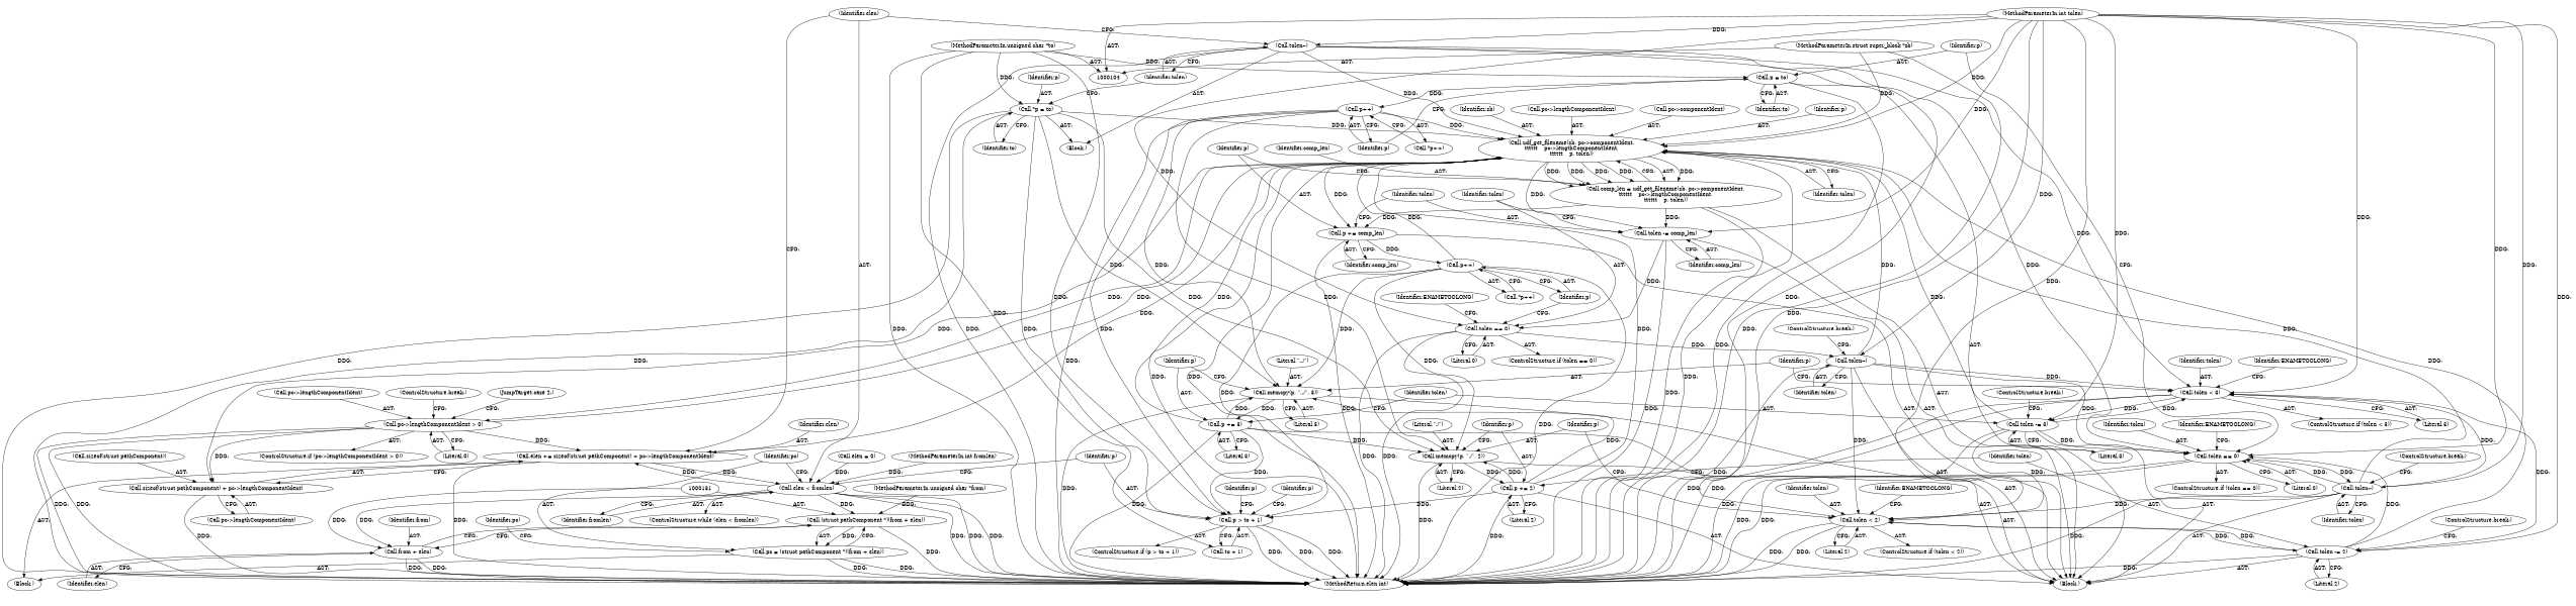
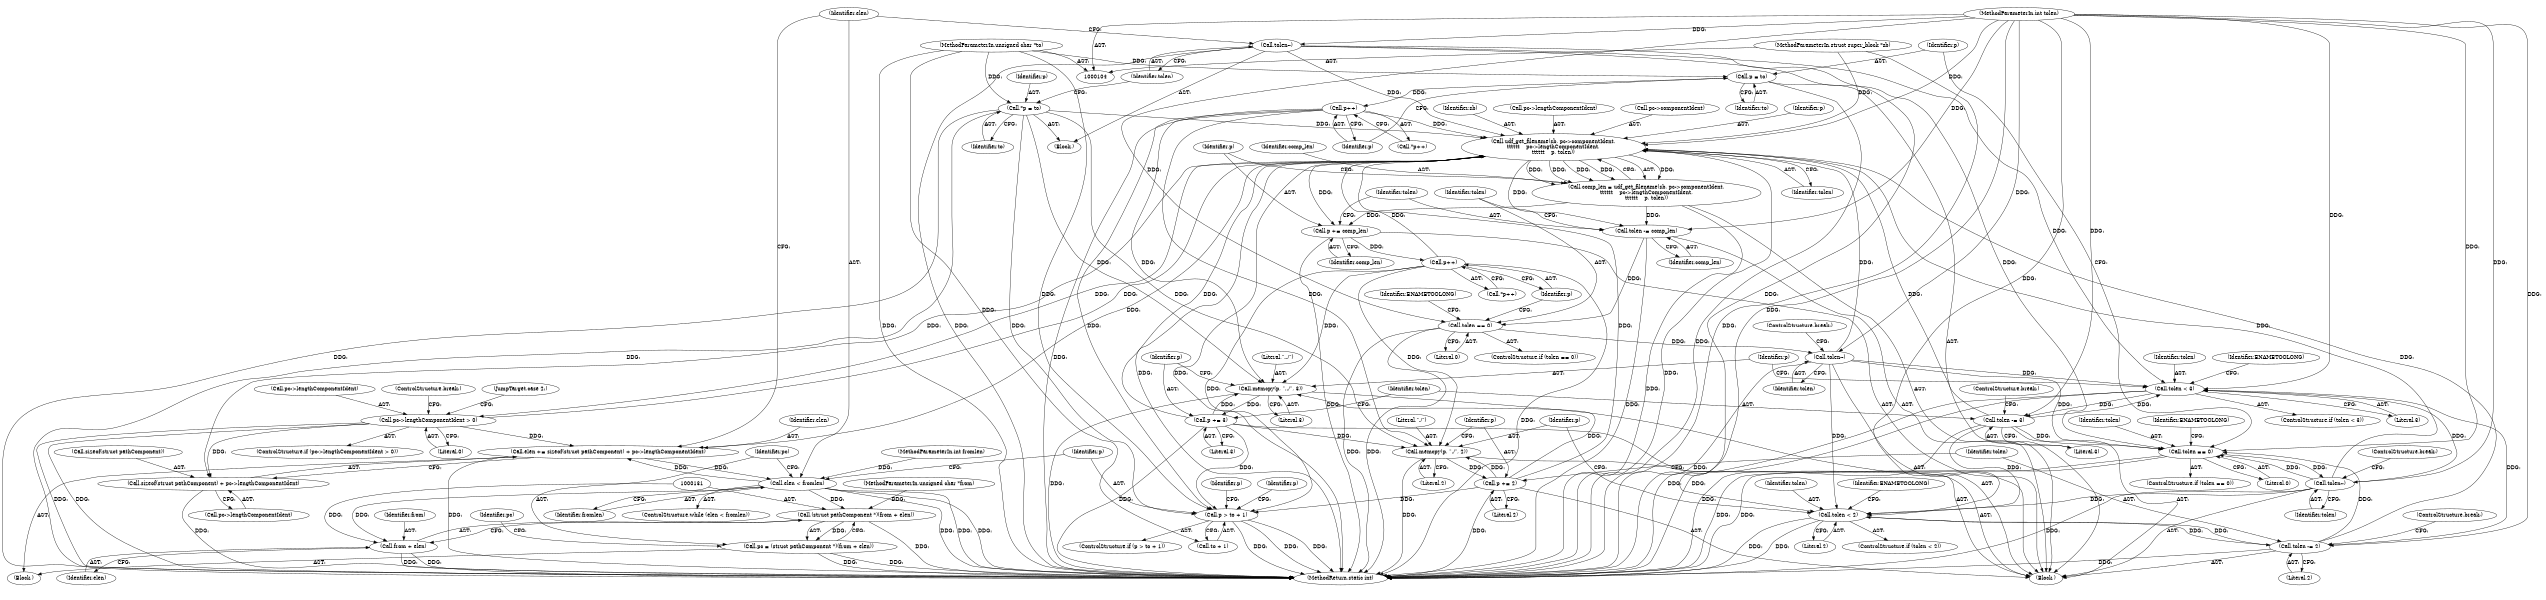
  digraph {
    n1 [label="(Call,udf_get_filename(sb, pc->componentIdent,\n\t\t\t\t\t\t    pc->lengthComponentIdent,\n\t\t\t\t\t\t    p, tolen))"]
    n2 [label="(Call,pc->lengthComponentIdent > 0)"]
    n3 [label="(Call,p += comp_len)"]
    n4 [label="(Call,comp_len = udf_get_filename(sb, pc->componentIdent,\n\t\t\t\t\t\t    pc->lengthComponentIdent,\n\t\t\t\t\t\t    p, tolen))"]
    n5 [label="(Call,tolen -= comp_len)"]
    n6 [label="(Call,elen += sizeof(struct pathComponent) + pc->lengthComponentIdent)"]
    n7 [label="(Call,sizeof(struct pathComponent) + pc->lengthComponentIdent)"]
-   n8 [label="(MethodReturn,elen int)"]
+   n8 [label="(MethodReturn,static int)"]
    n9 [label="(Identifier,tolen)"]
    n10 [label="(ControlStructure,if (pc->lengthComponentIdent > 0))"]
    n11 [label="(Literal,0)"]
    n12 [label="(Block,)"]
    n13 [label="(Call,p++)"]
    n14 [label="(Identifier,comp_len)"]
    n15 [label="(Call,tolen == 0)"]
    n16 [label="(Identifier,comp_len)"]
    n17 [label="(Call,elen < fromlen)"]
    n18 [label="(Block,)"]
    n19 [label="(Call,pc->lengthComponentIdent)"]
    n20 [label="(MethodParameterIn,struct super_block *sb)"]
    1000104
    n22 [label="(Call,p += 3)"]
    n23 [label="(Call,memcpy(p, \"../\", 3))"]
    n24 [label="(Call,memcpy(p, \"./\", 2))"]
    n25 [label="(Call,p > to + 1)"]
    n26 [label="(Literal,3)"]
    n27 [label="(Literal,3)"]
    n28 [label="(Call,p += 2)"]
    n29 [label="(Literal,2)"]
    n30 [label="(Call,to + 1)"]
    n31 [label="(ControlStructure,if (p > to + 1))"]
    n32 [label="(Literal,2)"]
    n33 [label="(Call,*p++)"]
    n34 [label="(Identifier,p)"]
    n35 [label="(Call,*p = to)"]
    n36 [label="(Identifier,to)"]
    n37 [label="(Block,)"]
    n38 [label="(MethodParameterIn,unsigned char *to)"]
    n39 [label="(Call,p = to)"]
    n40 [label="(Call,p++)"]
    n41 [label="(Identifier,to)"]
    n42 [label="(Identifier,p)"]
    n43 [label="(Call,*p++)"]
    n44 [label="(Call,tolen--)"]
    n45 [label="(Call,tolen < 3)"]
    n46 [label="(Call,tolen < 2)"]
    n47 [label="(Call,tolen == 0)"]
    n48 [label="(Identifier,tolen)"]
    n49 [label="(Call,tolen -= 3)"]
    n50 [label="(Literal,3)"]
    n51 [label="(ControlStructure,if (tolen < 3))"]
    n52 [label="(Call,tolen -= 2)"]
    n53 [label="(ControlStructure,if (tolen < 2))"]
    n54 [label="(Literal,2)"]
    n55 [label="(Call,tolen--)"]
    n56 [label="(Literal,0)"]
    n57 [label="(ControlStructure,if (tolen == 0))"]
    n58 [label="(ControlStructure,if (tolen == 0))"]
    n59 [label="(Literal,0)"]
    n60 [label="(MethodParameterIn,int tolen)"]
    n61 [label="(Call,tolen--)"]
    n62 [label="(Identifier,tolen)"]
    n63 [label="(Literal,3)"]
    n64 [label="(Literal,2)"]
    n65 [label="(Identifier,tolen)"]
    n66 [label="(Call,(struct pathComponent *)(from + elen))"]
    n67 [label="(Call,from + elen)"]
    n68 [label="(Identifier,fromlen)"]
    n69 [label="(ControlStructure,while (elen < fromlen))"]
    n70 [label="(Call,pc = (struct pathComponent *)(from + elen))"]
    n71 [label="(Identifier,elen)"]
    n72 [label="(Identifier,ENAMETOOLONG)"]
    n73 [label="(MethodParameterIn,int fromlen)"]
    n74 [label="(Identifier,tolen)"]
    n75 [label="(Identifier,elen)"]
    n76 [label="(Identifier,p)"]
    n77 [label="(Identifier,tolen)"]
    n78 [label="(Identifier,tolen)"]
    n79 [label="(Identifier,p)"]
    n80 [label="(Identifier,sb)"]
    n81 [label="(Literal,\"./\")"]
    n82 [label="(Literal,\"../\")"]
    n83 [label="(Identifier,p)"]
    n84 [label="(Identifier,pc)"]
    n85 [label="(Call,pc->lengthComponentIdent)"]
    n86 [label="(Identifier,ENAMETOOLONG)"]
    n87 [label="(Call,pc->lengthComponentIdent)"]
    n88 [label="(Identifier,p)"]
    n89 [label="(ControlStructure,break;)"]
    n90 [label="(Identifier,p)"]
    n91 [label="(Identifier,p)"]
    n92 [label="(Identifier,tolen)"]
    n93 [label="(Identifier,elen)"]
    n94 [label="(ControlStructure,break;)"]
    n95 [label="(Identifier,p)"]
    n96 [label="(Identifier,pc)"]
    n97 [label="(Identifier,tolen)"]
    n98 [label="(Identifier,comp_len)"]
    n99 [label="(MethodParameterIn,unsigned char *from)"]
    n100 [label="(ControlStructure,break;)"]
    n101 [label="(ControlStructure,break;)"]
    n102 [label="(JumpTarget,case 2:)"]
    n103 [label="(Identifier,ENAMETOOLONG)"]
    n104 [label="(ControlStructure,break;)"]
    n105 [label="(Identifier,p)"]
    n106 [label="(Identifier,p)"]
-   n107 [label="(Call,elen = 0)"]
    n108 [label="(Call,pc->componentIdent)"]
    n109 [label="(Call,sizeof(struct pathComponent))"]
    n110 [label="(Identifier,p)"]
    n111 [label="(Identifier,p)"]
    n112 [label="(Identifier,from)"]
    n113 [label="(Identifier,tolen)"]
    n114 [label="(Identifier,ENAMETOOLONG)"]
    n115 [label="(Identifier,tolen)"]
    1000131
    n1 -> n2 [label="DDG: "]
    n1 -> n3 [label="DDG: "]
    n1 -> n4 [label="AST: "]
    n1 -> n4 [label="DDG: "]
    n1 -> n4 [label="DDG: "]
    n1 -> n4 [label="DDG: "]
    n1 -> n4 [label="DDG: "]
    n1 -> n4 [label="DDG: "]
    n1 -> n5 [label="DDG: "]
    n1 -> n6 [label="DDG: "]
    n1 -> n7 [label="DDG: "]
    n1 -> n8 [label="DDG: "]
    n1 -> n8 [label="DDG: "]
    n1 -> n8 [label="DDG: "]
    n1 -> n9 [label="CFG: "]
    n2 -> n1 [label="DDG: "]
    n2 -> n6 [label="DDG: "]
    n2 -> n7 [label="DDG: "]
    n2 -> n8 [label="DDG: "]
    n2 -> n8 [label="DDG: "]
    n2 -> n10 [label="AST: "]
    n2 -> n11 [label="CFG: "]
    n3 -> n8 [label="DDG: "]
    n3 -> n12 [label="AST: "]
    n3 -> n13 [label="DDG: "]
    n3 -> n14 [label="CFG: "]
    n4 -> n1 [label="CFG: "]
    n4 -> n3 [label="DDG: "]
    n4 -> n5 [label="DDG: "]
    n4 -> n8 [label="DDG: "]
    n4 -> n12 [label="AST: "]
    n5 -> n8 [label="DDG: "]
    n5 -> n12 [label="AST: "]
    n5 -> n15 [label="DDG: "]
    n5 -> n16 [label="CFG: "]
    n6 -> n7 [label="CFG: "]
    n6 -> n8 [label="DDG: "]
    n6 -> n17 [label="DDG: "]
    n6 -> n18 [label="AST: "]
    n7 -> n6 [label="AST: "]
    n7 -> n8 [label="DDG: "]
    n7 -> n19 [label="CFG: "]
    n9 -> n1 [label="AST: "]
    n11 -> n2 [label="AST: "]
    n13 -> n1 [label="DDG: "]
    n13 -> n8 [label="DDG: "]
    n13 -> n23 [label="DDG: "]
    n13 -> n24 [label="DDG: "]
    n13 -> n25 [label="DDG: "]
    n13 -> n33 [label="AST: "]
    n13 -> n34 [label="CFG: "]
    n14 -> n3 [label="AST: "]
    n15 -> n8 [label="DDG: "]
    n15 -> n8 [label="DDG: "]
    n15 -> n44 [label="DDG: "]
    n15 -> n58 [label="AST: "]
    n15 -> n59 [label="CFG: "]
    n16 -> n5 [label="AST: "]
    n17 -> n6 [label="DDG: "]
    n17 -> n8 [label="DDG: "]
    n17 -> n8 [label="DDG: "]
    n17 -> n8 [label="DDG: "]
    n17 -> n66 [label="DDG: "]
    n17 -> n67 [label="DDG: "]
    n17 -> n68 [label="CFG: "]
    n17 -> n69 [label="AST: "]
    n19 -> n7 [label="AST: "]
    n20 -> n1 [label="DDG: "]
    n20 -> n8 [label="DDG: "]
    n20 -> 1000104 [label="AST: "]
    n22 -> n1 [label="DDG: "]
    n22 -> n8 [label="DDG: "]
    n22 -> n12 [label="AST: "]
    n22 -> n23 [label="DDG: "]
    n22 -> n24 [label="DDG: "]
    n22 -> n25 [label="DDG: "]
    n22 -> n26 [label="CFG: "]
    n23 -> n8 [label="DDG: "]
    n23 -> n12 [label="AST: "]
    n23 -> n22 [label="DDG: "]
    n23 -> n27 [label="CFG: "]
    n24 -> n8 [label="DDG: "]
    n24 -> n12 [label="AST: "]
    n24 -> n28 [label="DDG: "]
    n24 -> n29 [label="CFG: "]
    n25 -> n8 [label="DDG: "]
    n25 -> n8 [label="DDG: "]
    n25 -> n8 [label="DDG: "]
    n25 -> n30 [label="CFG: "]
    n25 -> n31 [label="AST: "]
    n26 -> n22 [label="AST: "]
    n27 -> n23 [label="AST: "]
    n28 -> n1 [label="DDG: "]
    n28 -> n8 [label="DDG: "]
    n28 -> n12 [label="AST: "]
    n28 -> n23 [label="DDG: "]
    n28 -> n24 [label="DDG: "]
    n28 -> n25 [label="DDG: "]
    n28 -> n32 [label="CFG: "]
    n29 -> n24 [label="AST: "]
    n30 -> n25 [label="AST: "]
    n32 -> n28 [label="AST: "]
    n33 -> n13 [label="CFG: "]
    n34 -> n13 [label="AST: "]
    n34 -> n15 [label="CFG: "]
    n35 -> n1 [label="DDG: "]
    n35 -> n8 [label="DDG: "]
    n35 -> n8 [label="DDG: "]
    n35 -> n23 [label="DDG: "]
    n35 -> n24 [label="DDG: "]
    n35 -> n25 [label="DDG: "]
    n35 -> n36 [label="CFG: "]
    n35 -> n37 [label="AST: "]
    n36 -> n35 [label="AST: "]
    n38 -> n8 [label="DDG: "]
    n38 -> 1000104 [label="AST: "]
    n38 -> n25 [label="DDG: "]
    n38 -> n30 [label="DDG: "]
    n38 -> n35 [label="DDG: "]
    n38 -> n39 [label="DDG: "]
    n39 -> n8 [label="DDG: "]
    n39 -> n12 [label="AST: "]
    n39 -> n40 [label="DDG: "]
    n39 -> n41 [label="CFG: "]
    n40 -> n1 [label="DDG: "]
    n40 -> n8 [label="DDG: "]
    n40 -> n23 [label="DDG: "]
    n40 -> n24 [label="DDG: "]
    n40 -> n25 [label="DDG: "]
    n40 -> n42 [label="CFG: "]
    n40 -> n43 [label="AST: "]
    n41 -> n39 [label="AST: "]
    n42 -> n39 [label="CFG: "]
    n42 -> n40 [label="AST: "]
    n43 -> n40 [label="CFG: "]
    n44 -> n1 [label="DDG: "]
    n44 -> n8 [label="DDG: "]
    n44 -> n12 [label="AST: "]
    n44 -> n45 [label="DDG: "]
    n44 -> n46 [label="DDG: "]
    n44 -> n47 [label="DDG: "]
    n44 -> n48 [label="CFG: "]
    n45 -> n8 [label="DDG: "]
    n45 -> n8 [label="DDG: "]
    n45 -> n49 [label="DDG: "]
    n45 -> n50 [label="CFG: "]
    n45 -> n51 [label="AST: "]
    n46 -> n8 [label="DDG: "]
    n46 -> n8 [label="DDG: "]
    n46 -> n52 [label="DDG: "]
    n46 -> n53 [label="AST: "]
    n46 -> n54 [label="CFG: "]
    n47 -> n8 [label="DDG: "]
    n47 -> n8 [label="DDG: "]
    n47 -> n55 [label="DDG: "]
    n47 -> n56 [label="CFG: "]
    n47 -> n57 [label="AST: "]
    n48 -> n44 [label="AST: "]
    n49 -> n1 [label="DDG: "]
    n49 -> n8 [label="DDG: "]
    n49 -> n12 [label="AST: "]
    n49 -> n45 [label="DDG: "]
    n49 -> n46 [label="DDG: "]
    n49 -> n47 [label="DDG: "]
    n49 -> n63 [label="CFG: "]
    n50 -> n45 [label="AST: "]
    n52 -> n1 [label="DDG: "]
    n52 -> n8 [label="DDG: "]
    n52 -> n12 [label="AST: "]
    n52 -> n45 [label="DDG: "]
    n52 -> n46 [label="DDG: "]
    n52 -> n47 [label="DDG: "]
    n52 -> n64 [label="CFG: "]
    n54 -> n46 [label="AST: "]
    n55 -> n1 [label="DDG: "]
    n55 -> n8 [label="DDG: "]
    n55 -> n12 [label="AST: "]
    n55 -> n45 [label="DDG: "]
    n55 -> n46 [label="DDG: "]
    n55 -> n47 [label="DDG: "]
    n55 -> n65 [label="CFG: "]
    n56 -> n47 [label="AST: "]
    n59 -> n15 [label="AST: "]
    n60 -> n1 [label="DDG: "]
    n60 -> n5 [label="DDG: "]
    n60 -> n8 [label="DDG: "]
    n60 -> n15 [label="DDG: "]
    n60 -> 1000104 [label="AST: "]
    n60 -> n44 [label="DDG: "]
    n60 -> n45 [label="DDG: "]
    n60 -> n46 [label="DDG: "]
    n60 -> n47 [label="DDG: "]
    n60 -> n49 [label="DDG: "]
    n60 -> n52 [label="DDG: "]
    n60 -> n55 [label="DDG: "]
    n60 -> n61 [label="DDG: "]
    n61 -> n1 [label="DDG: "]
    n61 -> n8 [label="DDG: "]
    n61 -> n37 [label="AST: "]
    n61 -> n45 [label="DDG: "]
    n61 -> n46 [label="DDG: "]
    n61 -> n47 [label="DDG: "]
    n61 -> n62 [label="CFG: "]
    n62 -> n35 [label="CFG: "]
    n62 -> n61 [label="AST: "]
    n63 -> n49 [label="AST: "]
    n64 -> n52 [label="AST: "]
    n65 -> n55 [label="AST: "]
    n66 -> n8 [label="DDG: "]
    n66 -> n67 [label="CFG: "]
    n66 -> n70 [label="AST: "]
    n66 -> n70 [label="DDG: "]
    n67 -> n8 [label="DDG: "]
    n67 -> n8 [label="DDG: "]
-   n67 -> n66 [label="CFG: "]
+   n67 -> n66 [label="AST: "]
    n67 -> n71 [label="CFG: "]
    n68 -> n17 [label="AST: "]
    n70 -> n8 [label="DDG: "]
    n70 -> n8 [label="DDG: "]
    n70 -> n18 [label="AST: "]
    n70 -> n66 [label="CFG: "]
    n71 -> n67 [label="AST: "]
    n72 -> n15 [label="CFG: "]
    n73 -> n17 [label="DDG: "]
    n74 -> n3 [label="CFG: "]
    n74 -> n5 [label="AST: "]
    n75 -> n6 [label="CFG: "]
    n75 -> n17 [label="AST: "]
    n75 -> n61 [label="CFG: "]
    n76 -> n24 [label="CFG: "]
    n76 -> n28 [label="AST: "]
    n77 -> n28 [label="CFG: "]
    n77 -> n52 [label="AST: "]
    n78 -> n47 [label="AST: "]
    n79 -> n23 [label="AST: "]
    n79 -> n45 [label="CFG: "]
    n80 -> n1 [label="AST: "]
    n81 -> n24 [label="AST: "]
    n82 -> n23 [label="AST: "]
    n83 -> n24 [label="AST: "]
    n83 -> n46 [label="CFG: "]
    n84 -> n70 [label="CFG: "]
    n85 -> n2 [label="AST: "]
    n86 -> n47 [label="CFG: "]
    n87 -> n1 [label="AST: "]
    n88 -> n25 [label="CFG: "]
    n89 -> n52 [label="CFG: "]
    n90 -> n35 [label="AST: "]
    n91 -> n3 [label="AST: "]
    n91 -> n4 [label="CFG: "]
    n92 -> n5 [label="CFG: "]
    n92 -> n15 [label="AST: "]
    n93 -> n6 [label="AST: "]
    n94 -> n49 [label="CFG: "]
    n95 -> n17 [label="CFG: "]
    n95 -> n25 [label="AST: "]
    n96 -> n17 [label="CFG: "]
    n96 -> n70 [label="AST: "]
    n97 -> n22 [label="CFG: "]
    n97 -> n49 [label="AST: "]
    n98 -> n4 [label="AST: "]
    n99 -> n66 [label="DDG: "]
    n100 -> n55 [label="CFG: "]
    n101 -> n2 [label="CFG: "]
    n102 -> n2 [label="CFG: "]
    n103 -> n46 [label="CFG: "]
    n104 -> n44 [label="CFG: "]
    n105 -> n25 [label="CFG: "]
    n106 -> n39 [label="AST: "]
    n106 -> n47 [label="CFG: "]
-   n107 -> n17 [label="DDG: "]
    n108 -> n1 [label="AST: "]
    n109 -> n7 [label="AST: "]
    n110 -> n22 [label="AST: "]
    n110 -> n23 [label="CFG: "]
    n111 -> n1 [label="AST: "]
    n112 -> n67 [label="AST: "]
    n113 -> n45 [label="AST: "]
    n114 -> n45 [label="CFG: "]
    n115 -> n46 [label="AST: "]
    1000131 -> n66 [label="AST: "]
    1000131 -> n67 [label="DDG: "]
  }
